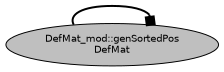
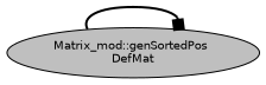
  digraph {
    rankdir=LR
-   n1 [color=black fillcolor=grey75 fontcolor=black fontname=Helvetica fontsize=10 height=0.2 label="DefMat_mod::genSortedPos\lDefMat" shape=ellipse style=filled width=0.4]
+   n1 [color=black fillcolor=grey75 fontcolor=black fontname=Helvetica fontsize=10 height=0.2 label="Matrix_mod::genSortedPos\lDefMat" shape=ellipse style=filled width=0.4]
    n1 -> n1 [color=black fontname=Helvetica fontsize=10 labelfontname=Helvetica labelfontsize=10 style=bold arrowhead=box]
  }
